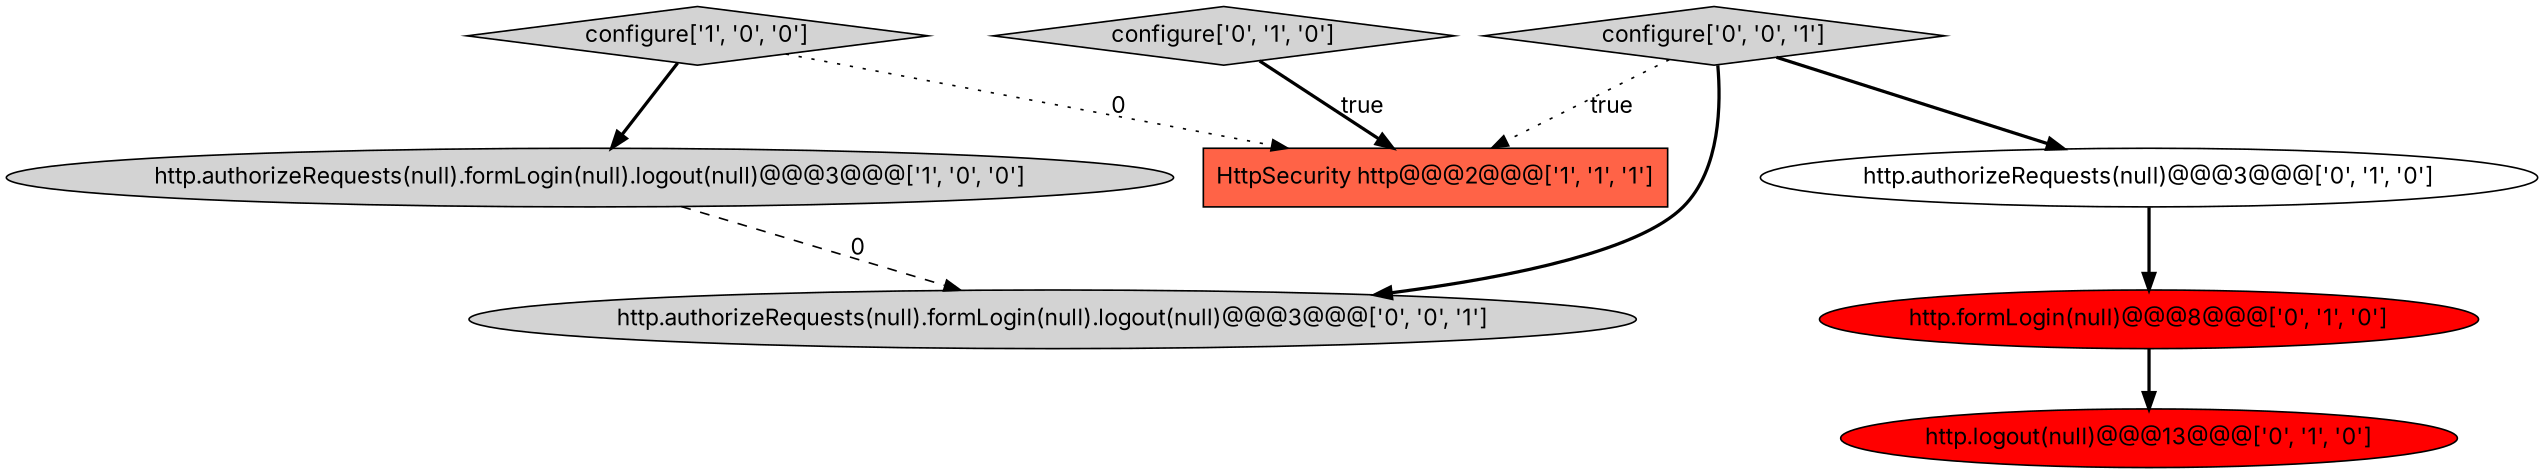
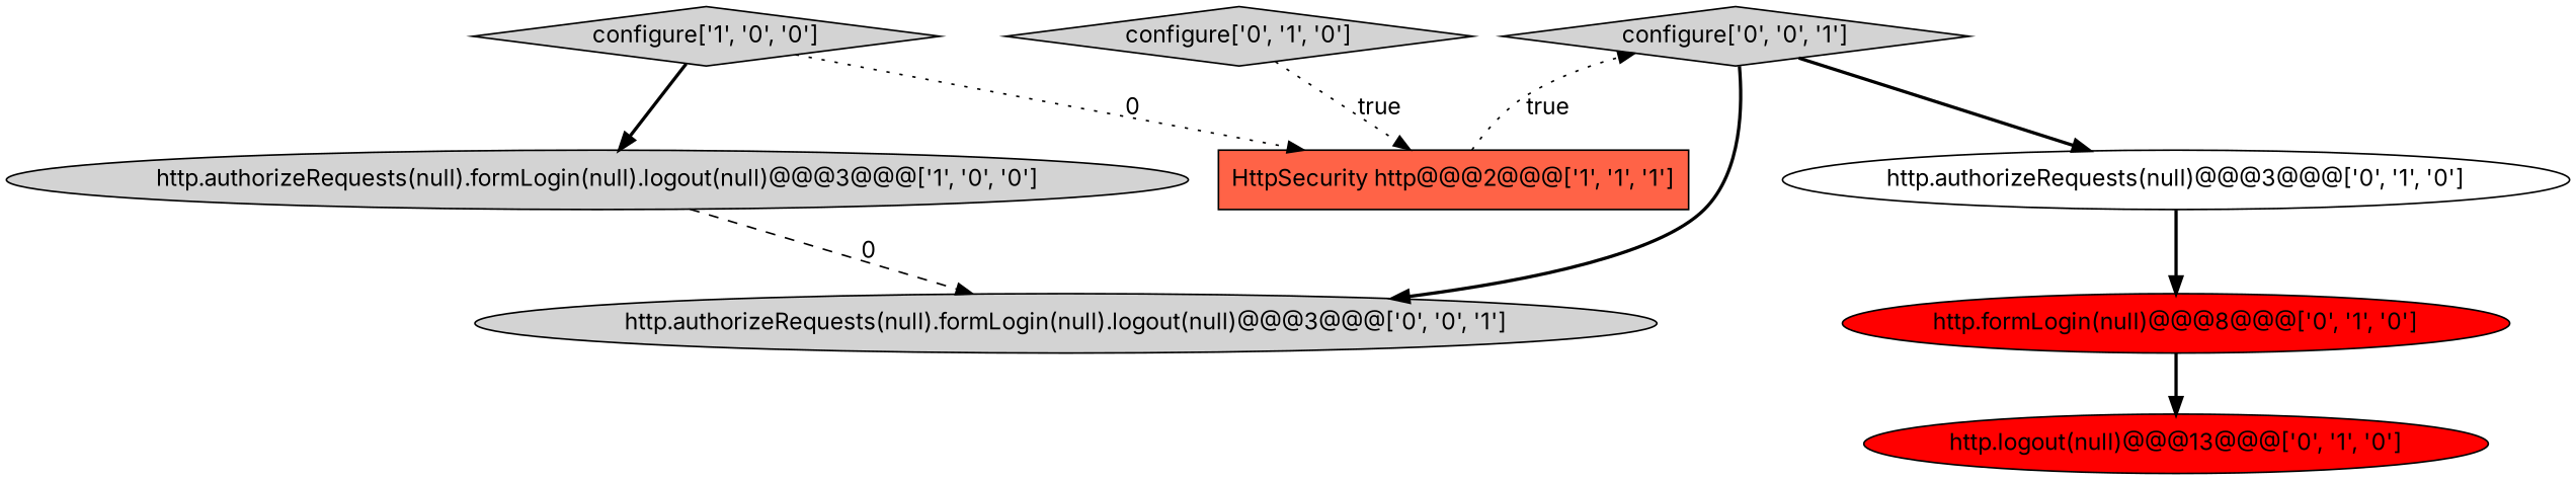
  digraph {
    fontname=Inter
    node [fillcolor=lightgray fontname=Inter shape=ellipse style=filled]
    edge [fontname=Inter style=bold]
    n1 [label="http.authorizeRequests(null).formLogin(null).logout(null)@@@3@@@['1', '0', '0']"]
    n2 [label="http.authorizeRequests(null).formLogin(null).logout(null)@@@3@@@['0', '0', '1']"]
    n3 [fillcolor=tomato label="HttpSecurity http@@@2@@@['1', '1', '1']" shape=box]
    n4 [fillcolor=white label="http.authorizeRequests(null)@@@3@@@['0', '1', '0']"]
    n5 [fillcolor=red label="http.formLogin(null)@@@8@@@['0', '1', '0']"]
    n6 [fillcolor=red label="http.logout(null)@@@13@@@['0', '1', '0']"]
    n7 [label="configure['0', '1', '0']" shape=diamond]
    n8 [label="configure['1', '0', '0']" shape=diamond]
    n9 [label="configure['0', '0', '1']" shape=diamond]
    n1 -> n2 [label=0 style=dashed]
    n4 -> n5
    n5 -> n6
-   n7 -> n3 [label=true]
+   n7 -> n3 [label=true style=dotted]
    n8 -> n1
    n8 -> n3 [label=0 style=dotted]
    n9 -> n2
-   n9 -> n3 [label=true style=dotted]
+   n3 -> n9 [label=true style=dotted]
    n9 -> n4
  }
